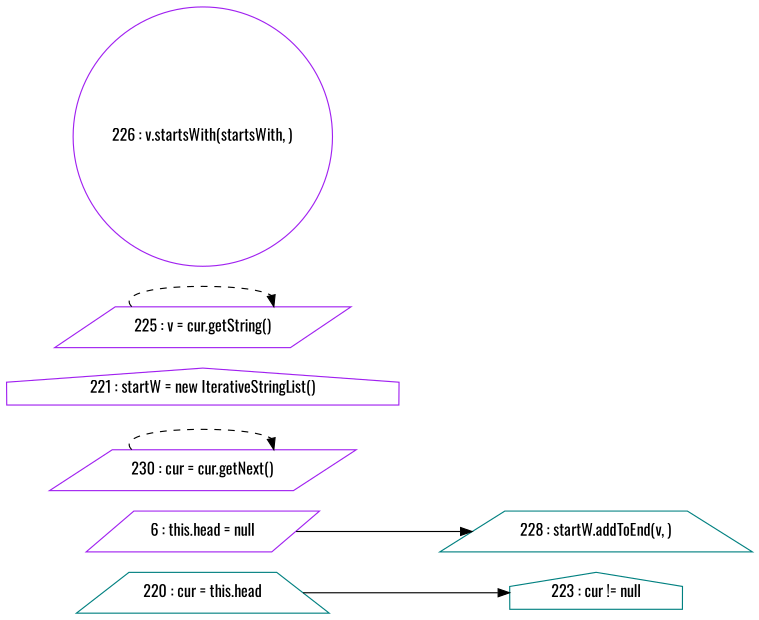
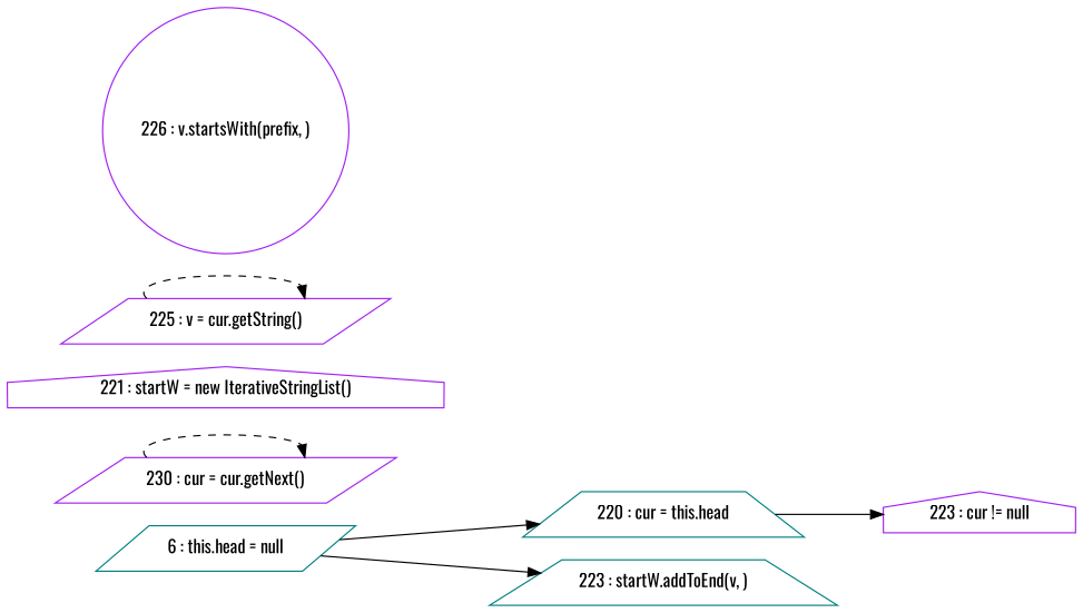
  digraph {
    fontname=Oswald
    rankdir=LR
    node [color=teal fontname=Oswald shape=parallelogram]
    edge [fontname=Oswald]
    "220 : cur = this.head" [shape=trapezium]
-   "6 : this.head = null" [color=purple]
-   "228 : startW.addToEnd(v, )" [shape=trapezium]
-   "223 : cur != null" [shape=house]
+   "6 : this.head = null"
+   "228 : startW.addToEnd(v, )" [shape=trapezium label="223 : startW.addToEnd(v, )"]
+   "223 : cur != null" [color=purple shape=house]
    "230 : cur = cur.getNext()" [color=purple]
    "221 : startW = new IterativeStringList()" [color=purple shape=house]
    "225 : v = cur.getString()" [color=purple]
-   "226 : v.startsWith(prefix, )" [color=purple shape=circle label="226 : v.startsWith(startsWith, )"]
+   "226 : v.startsWith(prefix, )" [color=purple shape=circle]
    "220 : cur = this.head" -> "223 : cur != null"
+   "6 : this.head = null" -> "220 : cur = this.head"
    "6 : this.head = null" -> "228 : startW.addToEnd(v, )"
    "230 : cur = cur.getNext()" -> "230 : cur = cur.getNext()" [style=dashed]
    "225 : v = cur.getString()" -> "225 : v = cur.getString()" [style=dashed]
  }
